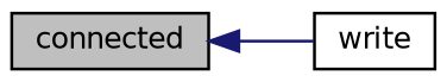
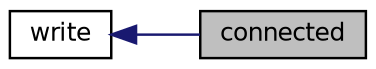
  digraph {
    rankdir=LR
    node [color=black fontname=Helvetica fontsize=10 shape=record style=filled]
    n1 [fillcolor=grey75 fontcolor=black height=0.2 label=connected width=0.4]
    n2 [fillcolor=white height=0.2 label=write width=0.4]
-   n1 -> n2 [color=midnightblue dir=back fontname=Helvetica fontsize=10 labelfontname=Helvetica labelfontsize=10 style=solid]
+   n2 -> n1 [color=midnightblue dir=back fontname=Helvetica fontsize=10 labelfontname=Helvetica labelfontsize=10 style=solid]
  }
